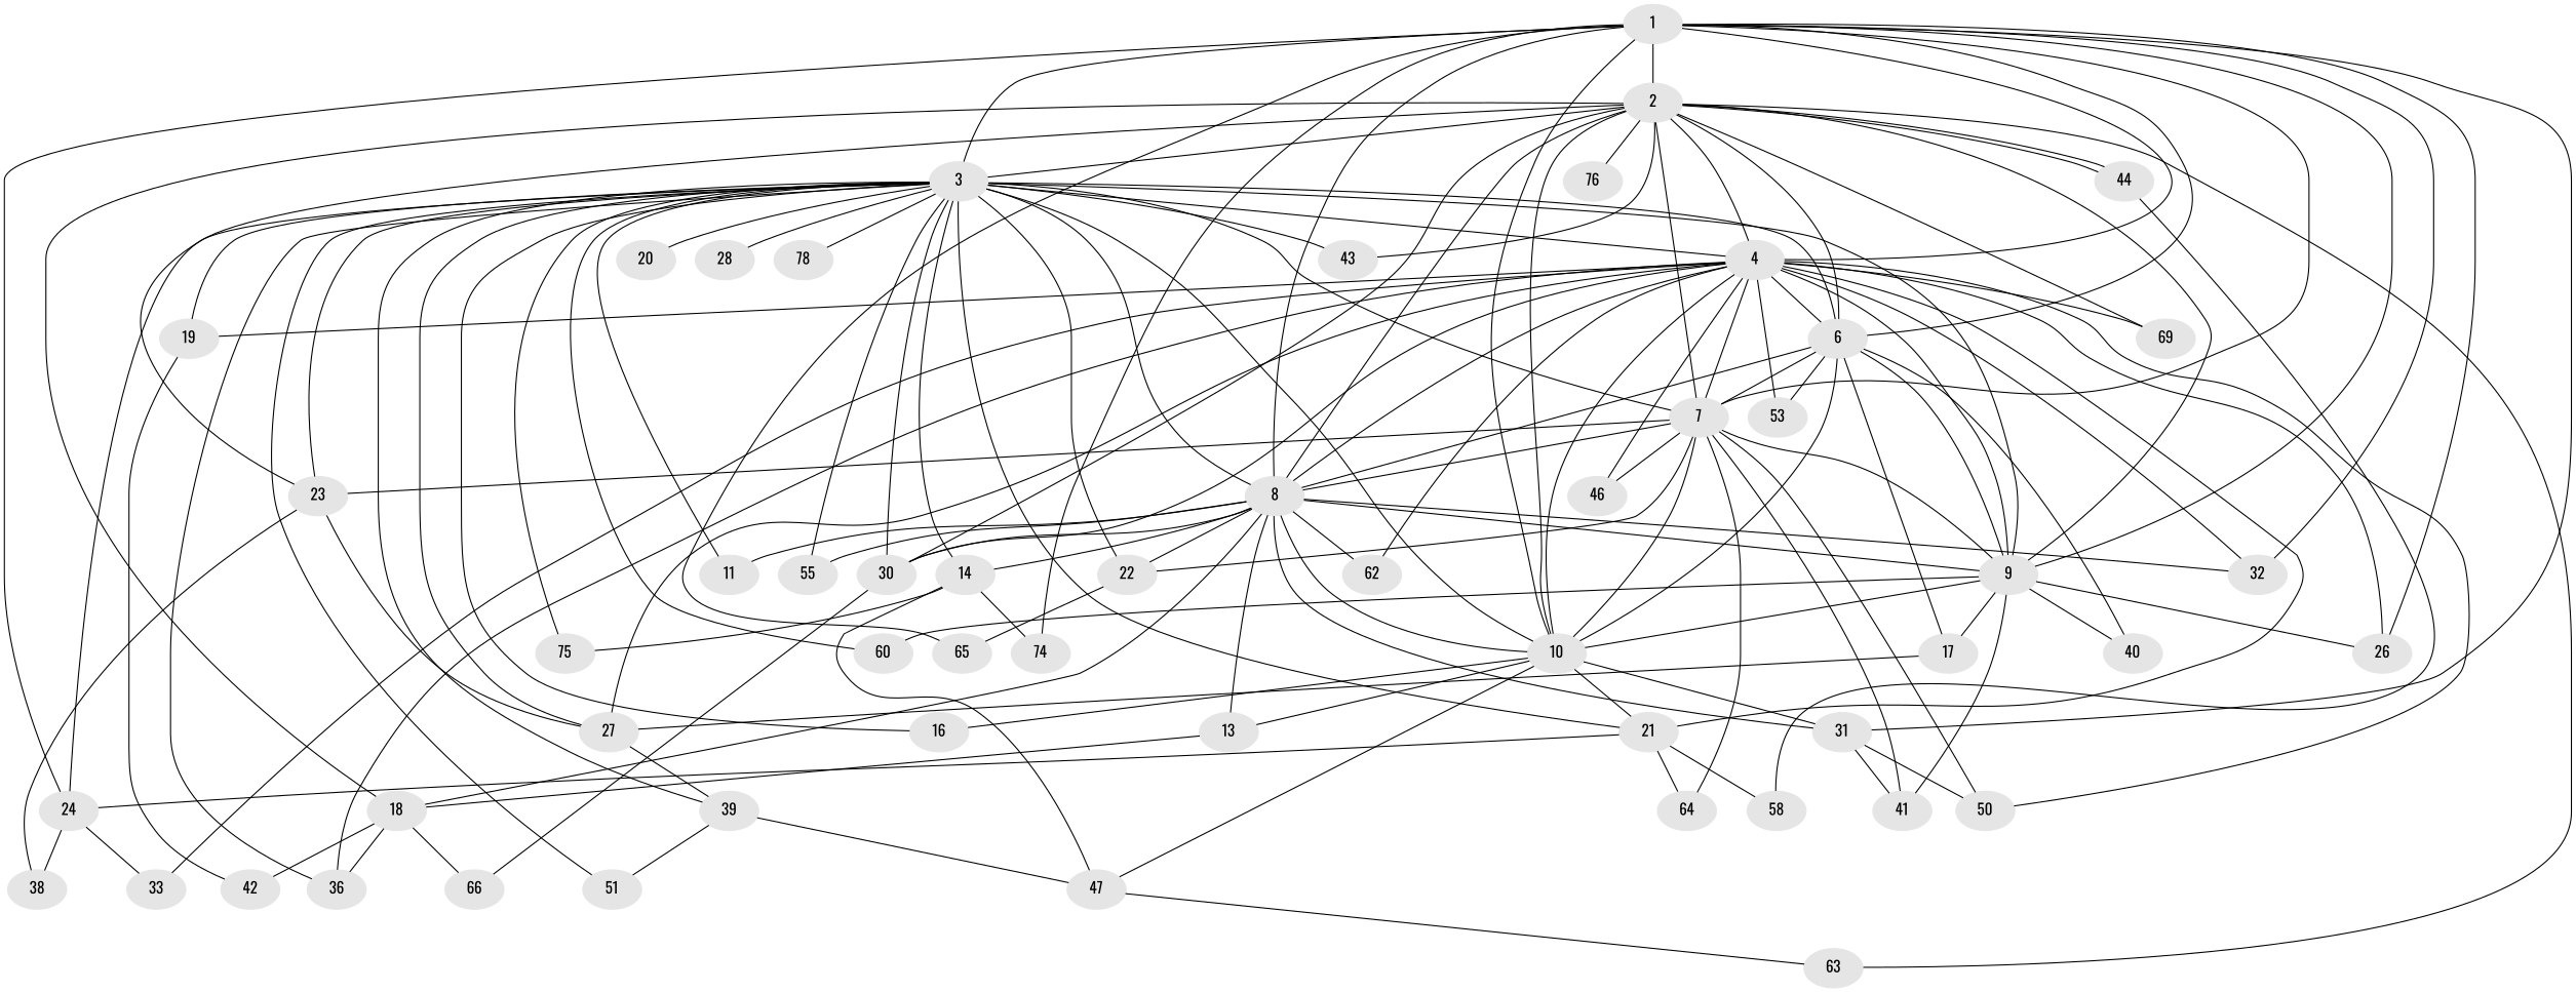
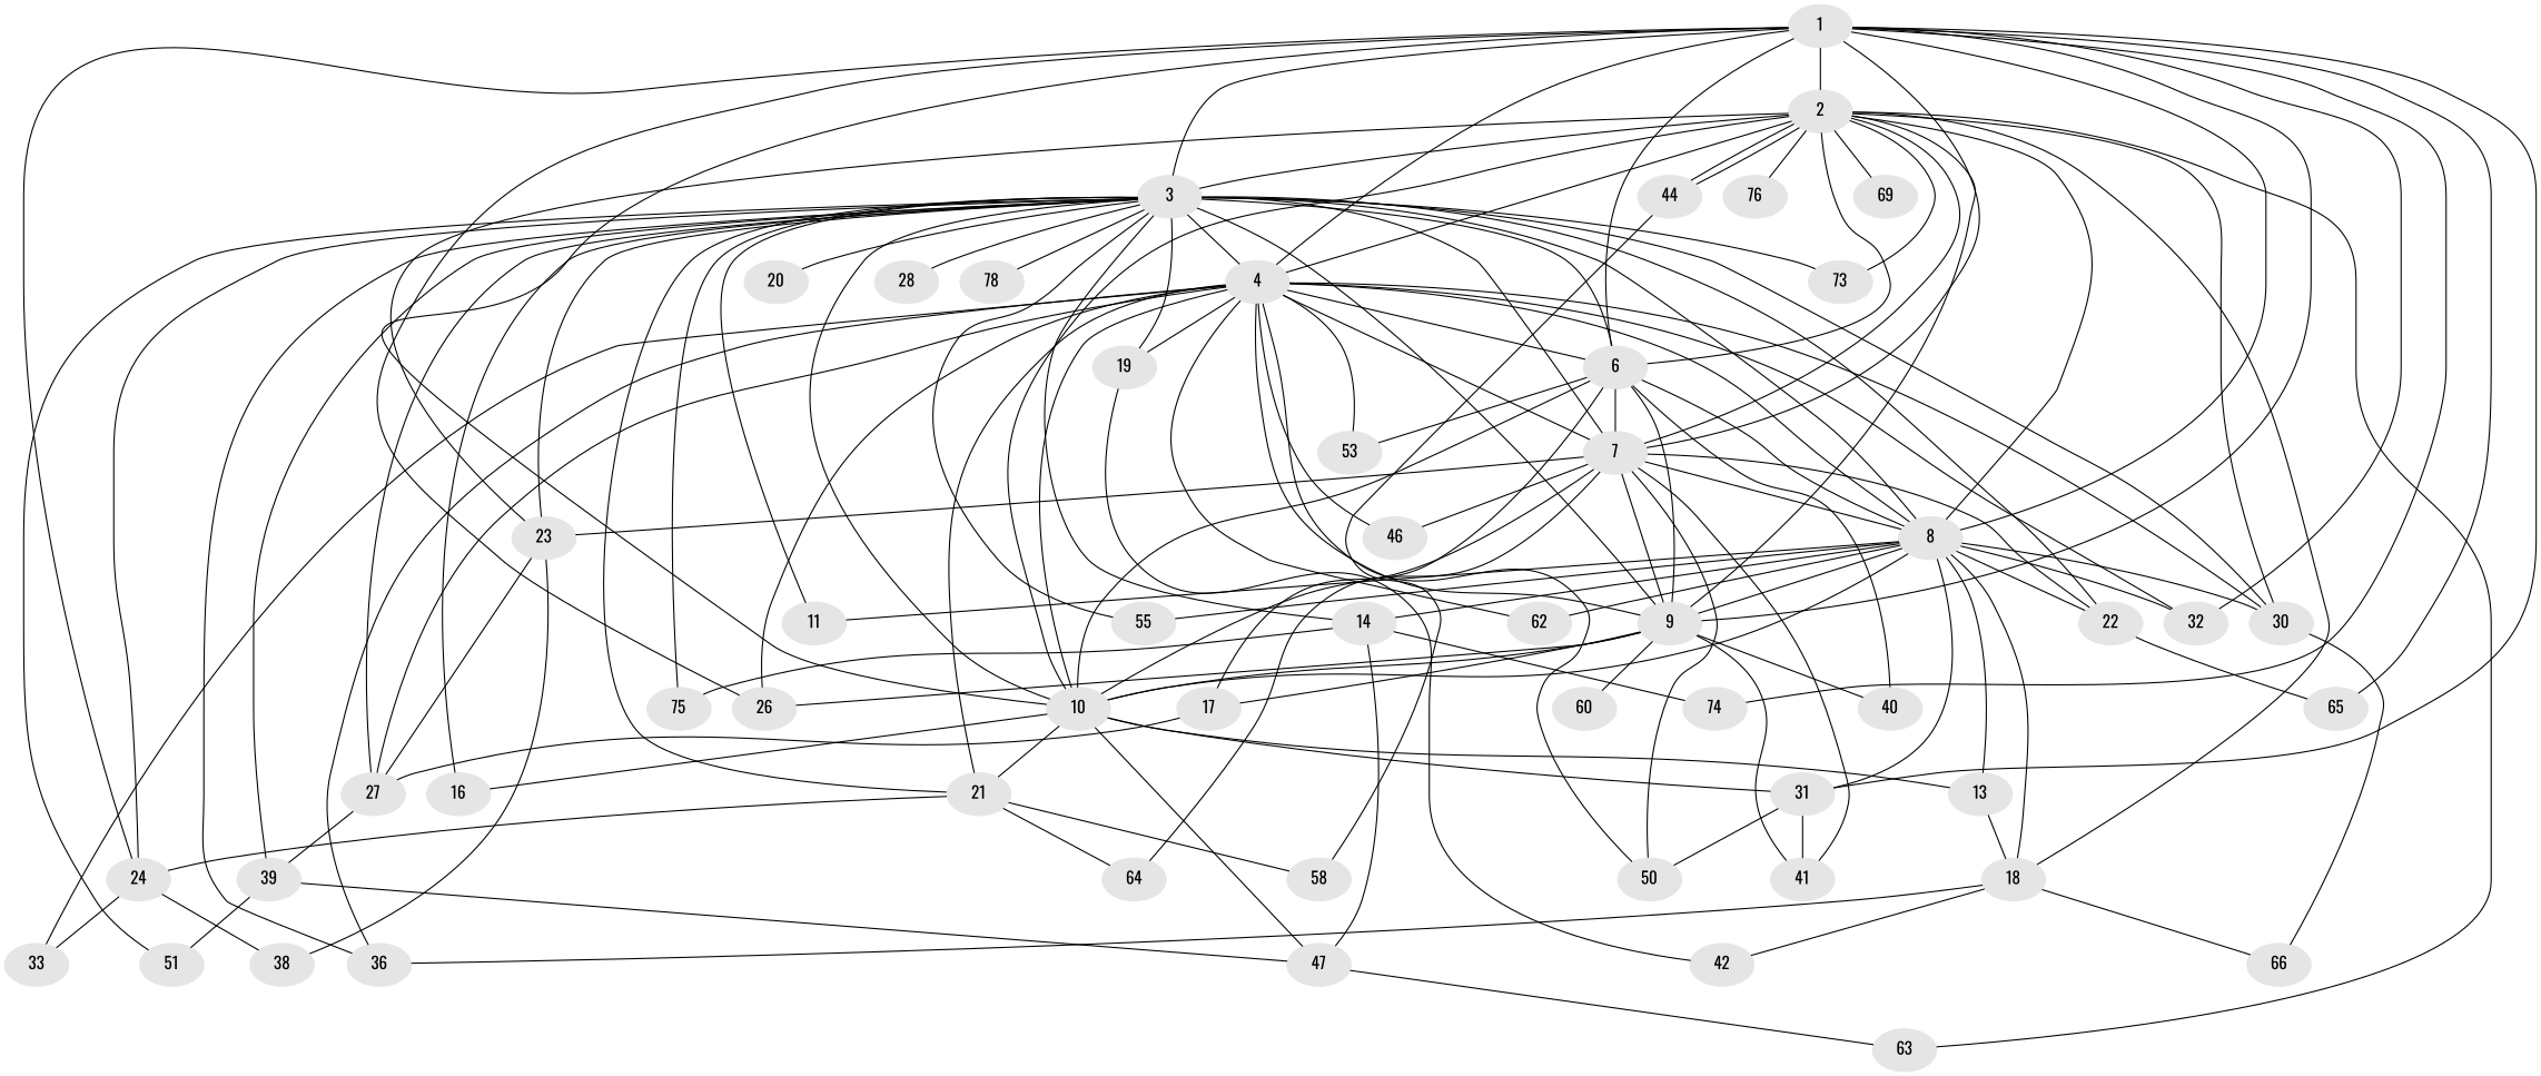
  graph {
    fontname=Oswald
    node [color=gray90 fontname=Oswald style=filled]
    edge [fontname=Oswald]
    1 [super="+56"]
    2 [super="+57"]
    3 [super="+5"]
    4 [super="+12"]
    6 [super="+48"]
    7 [super="+52"]
    8 [super="+34"]
    9 [super="+15"]
    10 [super="+59"]
    24 [super="+37"]
    26 [super="+35"]
    31 [super="+49"]
    32 [super="+45"]
    65
    74
    18 [super="+73"]
    23 [super="+79"]
    30 [super="+61"]
-   43
+   43 [label=73]
    44
    63
    69
    76
    11
    14
    16
    19 [super="+70"]
    20
    21 [super="+25"]
    22 [super="+29"]
    27 [super="+67"]
    28
    36 [super="+77"]
    39
    51
    55
    60
    75
    78
    33
    46
    50 [super="+54"]
    53
    62
    40
    17
    41 [super="+71"]
    64
    13
    47 [super="+68"]
    38
    42
    66
    58
    1 -- 2
    1 -- 3 [weight=2]
    1 -- 4
    1 -- 6
    1 -- 7
    1 -- 8
    1 -- 9
    1 -- 10
    1 -- 24
    1 -- 26
    1 -- 31
    1 -- 32
    1 -- 65
    1 -- 74
    2 -- 3 [weight=2]
    2 -- 4
    2 -- 6
    2 -- 7
    2 -- 8
    2 -- 9
    2 -- 10
    2 -- 18
    2 -- 23
    2 -- 30
    2 -- 43
    2 -- 44
    2 -- 44
    2 -- 63
    2 -- 69
    2 -- 76
    3 -- 4 [weight=2]
    3 -- 6 [weight=2]
    3 -- 7 [weight=3]
    3 -- 8 [weight=2]
    3 -- 9 [weight=2]
    3 -- 10 [weight=2]
    3 -- 24
    3 -- 23
    3 -- 30
    3 -- 43
    3 -- 11
    3 -- 14
    3 -- 16
    3 -- 19 [weight=2]
    3 -- 20 [weight=2]
    3 -- 21
    3 -- 22
    3 -- 27
    3 -- 28 [weight=2]
    3 -- 36
    3 -- 39
    3 -- 51
    3 -- 55
-   3 -- 60
    3 -- 75
    3 -- 78
    4 -- 6
    4 -- 7
    4 -- 8
    4 -- 9
    4 -- 10 [weight=2]
    4 -- 26
    4 -- 32
    4 -- 30
-   4 -- 69
    4 -- 19
    4 -- 21
    4 -- 27
    4 -- 36
    4 -- 33
    4 -- 46
    4 -- 50
    4 -- 53
    4 -- 62
    6 -- 7
    6 -- 8
    6 -- 9
    6 -- 10
    6 -- 53
    6 -- 40
    6 -- 17
    7 -- 8
    7 -- 9
    7 -- 10
    7 -- 23
    7 -- 22
    7 -- 46
    7 -- 50
    7 -- 41
    7 -- 64
    8 -- 9
    8 -- 10
    8 -- 31
    8 -- 32
    8 -- 18
    8 -- 30
    8 -- 11
    8 -- 14
    8 -- 22
    8 -- 55
    8 -- 62
    8 -- 13
    9 -- 10 [weight=3]
    9 -- 26
    9 -- 60
    9 -- 40
    9 -- 17
    9 -- 41
    10 -- 31
    10 -- 16
    10 -- 21
    10 -- 13
    10 -- 47
    24 -- 33
    24 -- 38
    31 -- 50
    31 -- 41
    18 -- 36
    18 -- 42
    18 -- 66
    23 -- 27
    23 -- 38
    30 -- 66
    44 -- 58
    14 -- 74
    14 -- 75
    14 -- 47
    19 -- 42
    21 -- 24
    21 -- 64
    21 -- 58
    22 -- 65
    27 -- 39
    39 -- 51
    39 -- 47
    17 -- 27
    13 -- 18
    47 -- 63
  }
